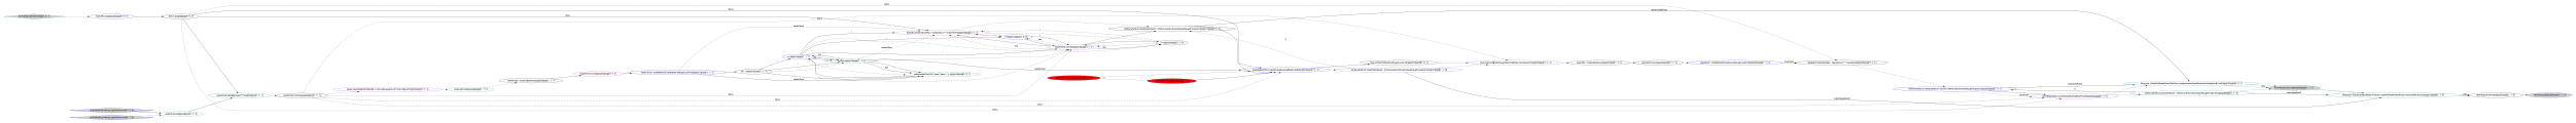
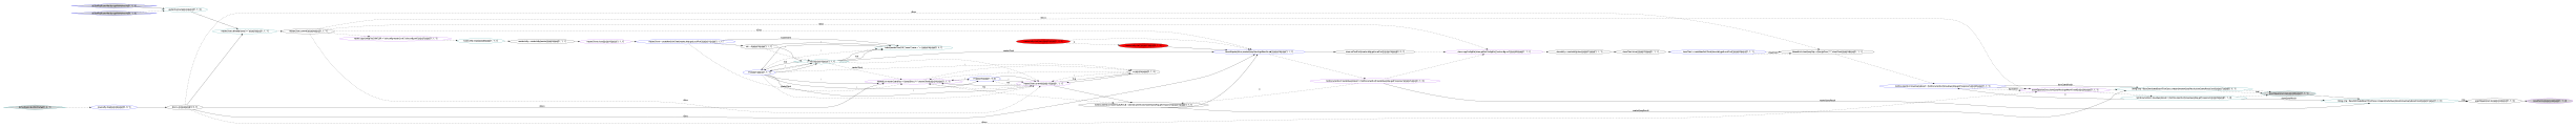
  digraph {
    fontname=Roboto
    rankdir=LR
    node [color=black fillcolor=white fontname=Roboto shape=ellipse style=filled]
    edge [fontname=Roboto style=dashed]
    n1 [color=purple label="NamedList masterQueryRsp = rQuery(nDocs,\"*:*\",masterClient)@@@16@@@['1', '1', '1']"]
    n2 [color=blue label="i++@@@16@@@['1', '0', '0']"]
    n3 [label="i++@@@16@@@['0', '1', '0']"]
    n4 [label="SolrDocumentList masterQueryResult = (SolrDocumentList)masterQueryRsp.get(\"response\")@@@17@@@['1', '1', '1']"]
    n5 [color=purple label="masterClient.commit()@@@15@@@['1', '1', '1']"]
    n6 [color=blue label="assertEquals(nDocs,masterQueryResult.getNumFound())@@@18@@@['1', '1', '1']"]
    n7 [color=teal label="String cmp = BaseDistributedSearchTestCase.compare(masterQueryResult,slaveQueryResult,0,null)@@@27@@@['0', '0', '1']"]
    n8 [label="assertEquals(null,cmp)@@@32@@@['1', '1', '0']"]
    n9 [color=purple fillcolor=lightgray label="{resetFactory()}@@@34@@@['1', '1', '0']"]
    n10 [label="masterClient.commit()@@@6@@@['1', '1', '1']"]
    n11 [color=purple label="slave.copyConfigFile(slave.getSolrConfigFile(),\"solrconfig.xml\")@@@20@@@['1', '1', '1']"]
    n12 [color=purple label="assertEquals(nDocs,slaveQueryResult.getNumFound())@@@26@@@['1', '1', '1']"]
    n13 [color=purple label="master.copyConfigFile(CONF_DIR + \"solrconfig-master2.xml\",\"solrconfig.xml\")@@@7@@@['1', '1', '1']"]
    n14 [label="slave.setTestPort(masterJetty.getLocalPort())@@@19@@@['0', '0', '1']"]
    n15 [color=purple label="SolrDocumentList masterQueryResult = (SolrDocumentList)masterQueryRsp.get(\"response\")@@@21@@@['1', '1', '0']"]
    n16 [label="slaveJetty = createJetty(slave)@@@21@@@['1', '1', '1']"]
    n17 [color=teal label="SolrDocumentList slaveQueryResult = (SolrDocumentList)slaveQueryRsp.get(\"response\")@@@29@@@['1', '1', '0']"]
    n18 [color=teal label="masterJetty.stop()@@@8@@@['1', '1', '1']"]
    n19 [color=teal fillcolor=lightgray label="assertEquals(null,cmp)@@@28@@@['1', '1', '1']"]
    n20 [color=teal label="String cmp = BaseDistributedSearchTestCase.compare(masterQueryResult,slaveQueryResult,0,null)@@@31@@@['1', '1', '0']"]
    n21 [label="slaveClient.close()@@@22@@@['1', '1', '1']"]
    n22 [color=blue label="slaveClient = createNewSolrClient(slaveJetty.getLocalPort())@@@23@@@['1', '1', '1']"]
    n23 [color=teal label="index(masterClient,\"id\",i,\"name\",\"name = \" + i)@@@14@@@['0', '0', '1']"]
    n24 [color=blue label="i++@@@14@@@['1', '1', '1']"]
    n25 [color=teal label="i < nDocs@@@13@@@['1', '1', '1']" shape=diamond]
    n26 [color=teal label="useFactory(null)@@@3@@@['1', '1', '0']"]
    n27 [color=teal label="masterClient.deleteByQuery(\"*:*\")@@@5@@@['1', '1', '1']"]
    n28 [label="nDocs--@@@4@@@['0', '0', '1']"]
    n29 [label="NamedList slaveQueryRsp = rQuery(nDocs,\"*:*\",slaveClient)@@@24@@@['1', '1', '1']"]
    n30 [color=blue label="SolrDocumentList slaveQueryResult = (SolrDocumentList)slaveQueryRsp.get(\"response\")@@@25@@@['1', '1', '1']"]
    n31 [color=teal fillcolor=lightgray label="doTestReplicateAfterStartup['0', '0', '1']" shape=diamond]
    n32 [color=blue label="slaveJetty.stop()@@@3@@@['0', '0', '1']"]
    n33 [color=purple label="masterClient.close()@@@10@@@['1', '1', '1']"]
    n34 [color=blue label="masterClient = createNewSolrClient(masterJetty.getLocalPort())@@@11@@@['1', '1', '1']"]
    n35 [label="int i = 0@@@12@@@['1', '1', '1']"]
    n36 [fillcolor=red label="masterJetty.start(true)@@@19@@@['1', '0', '0']"]
    n37 [fillcolor=red label="masterJetty.start()@@@19@@@['0', '1', '0']"]
    n38 [color=blue fillcolor=lightgray label="doTestReplicateAfterStartupWithNoActivity['1', '0', '0']" shape=diamond]
    n39 [label="masterJetty = createJetty(master)@@@9@@@['1', '1', '1']"]
    n40 [color=blue fillcolor=lightgray label="doTestReplicateAfterStartupWithNoActivity['0', '1', '0']" shape=diamond]
    n1 -> n2
    n1 -> n3
    n1 -> n4
    n2 -> n1 [label=i]
    n2 -> n5 [style=solid]
    n2 -> n5 [label=i style=solid]
    n3 -> n1 [label=i]
    n3 -> n5 [style=solid]
    n3 -> n5 [label=i]
    n4 -> n6 [style=solid]
    n4 -> n7 [label=masterQueryResult style=solid]
    n5 -> n1 [style=solid]
    n5 -> n1 [label=true]
    n5 -> n2 [label=true]
    n5 -> n3 [label=true style=solid]
    n5 -> n4 [style=solid]
    n6 -> n14 [style=solid]
    n6 -> n15
    n7 -> n19 [label=cmp]
    n7 -> n19
    n8 -> n9 [style=solid]
    n10 -> n5 [label=nDocs]
    n10 -> n6 [label=nDocs]
    n10 -> n11 [label=nDocs]
    n10 -> n12 [label=nDocs]
    n10 -> n13
    n11 -> n16
    n12 -> n7
    n12 -> n17
    n13 -> n18
    n14 -> n11
    n15 -> n4 [label=0]
    n15 -> n11
    n15 -> n20 [label=masterQueryResult style=solid]
    n16 -> n21 [style=solid]
    n17 -> n19
    n17 -> n20 [label=slaveQueryResult style=solid]
    n17 -> n30 [label=0 style=solid]
    n18 -> n39
    n19 -> n20 [style=solid]
    n20 -> n8 [label=cmp style=solid]
    n20 -> n8 [style=solid]
    n21 -> n22
    n22 -> n29 [label=slaveClient]
    n22 -> n29
    n23 -> n24 [style=solid]
    n24 -> n1 [label=i style=solid]
    n24 -> n2 [label=i style=solid]
    n24 -> n3 [label=i]
    n24 -> n5 [label=i style=solid]
    n24 -> n5
    n24 -> n23 [label=i]
    n24 -> n25 [label=i style=solid]
    n24 -> n25 [style=solid]
    n25 -> n1 [label=masterClient]
    n25 -> n5
    n25 -> n6 [label=masterClient style=solid]
    n25 -> n23 [style=solid]
    n25 -> n23 [label=true style=solid]
    n25 -> n24 [label=true style=solid]
    n25 -> n24
    n26 -> n27 [style=solid]
    n27 -> n10
    n28 -> n1 [label=nDocs style=solid]
    n28 -> n6 [label=nDocs style=solid]
    n28 -> n12 [label=nDocs]
    n28 -> n27 [style=solid]
    n28 -> n29 [label=nDocs]
    n29 -> n30
    n30 -> n7 [label=slaveQueryResult style=solid]
    n30 -> n12 [label=slaveClient]
    n30 -> n12 [style=solid]
    n31 -> n32
    n32 -> n28 [style=solid]
    n33 -> n34 [style=solid]
    n34 -> n1 [label=masterClient]
    n34 -> n23 [label=masterClient style=solid]
    n34 -> n35 [style=solid]
    n35 -> n23 [label=i style=solid]
-   n35 -> n24 [label=i style=solid]
    n35 -> n25 [label=i style=solid]
    n35 -> n25
    n36 -> n6
    n36 -> n37 [label=0]
    n37 -> n6 [style=solid]
    n38 -> n26 [style=solid]
    n39 -> n33 [style=solid]
    n40 -> n26
  }
